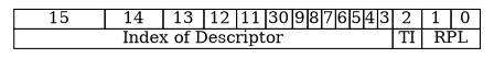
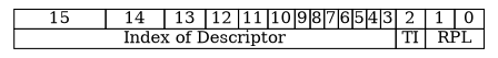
  digraph {
-   n1 [label=< 		<TABLE border="0" cellborder="1" cellspacing="0" cellpadding="0"> 			//first row 			<TR> 				<TD>15</TD> 				<TD>14</TD> 				<TD>13</TD> 				<TD>12</TD> 				<TD>11</TD> 				<TD>30</TD> 				<TD>9</TD> 				<TD>8</TD> 				<TD>7</TD> 				<TD>6</TD> 				<TD>5</TD> 				<TD>4</TD> 				<TD>3</TD> 				<TD>2</TD> 				<TD>1</TD> 				<TD>0</TD> 			</TR>  			//second row 			<TR> 				<TD width="325" colspan="13">Index of Descriptor</TD> 				<TD width="25">TI</TD> 				<TD width="50" colspan="2">RPL</TD> 			</TR> 		</TABLE> 	> shape=none]
+   n1 [label=< 		<TABLE border="0" cellborder="1" cellspacing="0" cellpadding="0"> 			//first row 			<TR> 				<TD>15</TD> 				<TD>14</TD> 				<TD>13</TD> 				<TD>12</TD> 				<TD>11</TD> 				<TD>10</TD> 				<TD>9</TD> 				<TD>8</TD> 				<TD>7</TD> 				<TD>6</TD> 				<TD>5</TD> 				<TD>4</TD> 				<TD>3</TD> 				<TD>2</TD> 				<TD>1</TD> 				<TD>0</TD> 			</TR>  			//second row 			<TR> 				<TD width="325" colspan="13">Index of Descriptor</TD> 				<TD width="25">TI</TD> 				<TD width="50" colspan="2">RPL</TD> 			</TR> 		</TABLE> 	> shape=none]
  }
